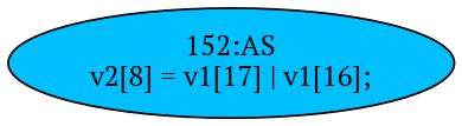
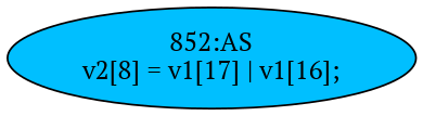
  strict digraph {
    fontname="PT Serif"
-   n1 [ast="<pyverilog.vparser.ast.Assign object at 0x7fee23011250>" def_var="['v2']" fillcolor=deepskyblue label="152:AS\nv2[8] = v1[17] | v1[16];" statements="[]" style=filled typ=Assign use_var="['v1', 'v1']" fontname="PT Serif"]
+   n1 [ast="<pyverilog.vparser.ast.Assign object at 0x7fee23011250>" def_var="['v2']" fillcolor=deepskyblue label="852:AS\nv2[8] = v1[17] | v1[16];" statements="[]" style=filled typ=Assign use_var="['v1', 'v1']" fontname="PT Serif"]
  }
